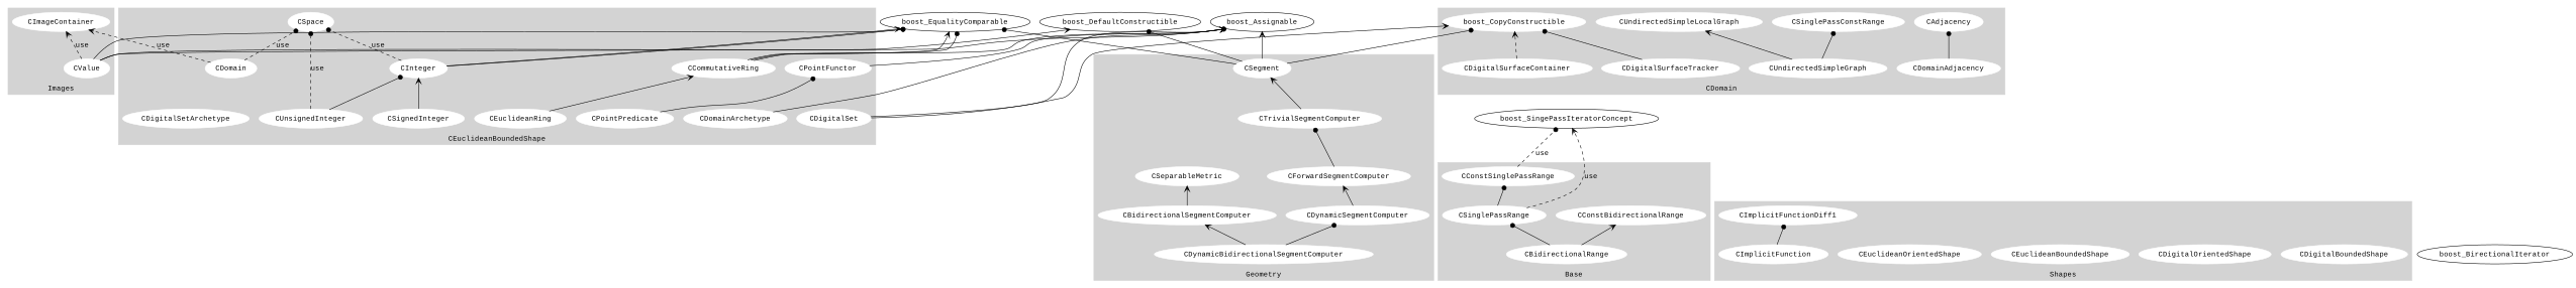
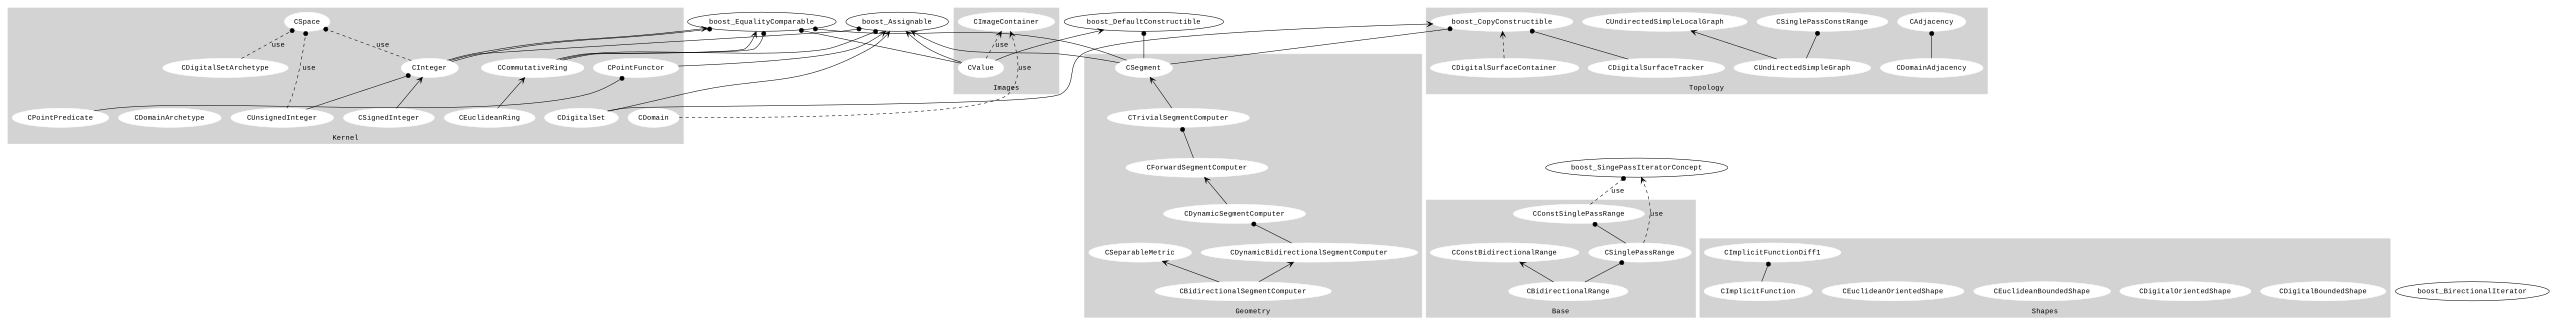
  digraph {
    fontname="Liberation Mono"
    rankdir=BT
    node [color=white fontname="Liberation Mono" style=filled]
    edge [arrowhead=dot fontname="Liberation Mono"]
    CPointPredicate
    CPointFunctor
    CSpace
    CUnsignedInteger
    CInteger
    CEuclideanRing
    CCommutativeRing
    CSignedInteger
    CDomain
    CDomainArchetype
    CDigitalSet
    CDigitalSetArchetype
    CSinglePassRange
    CConstSinglePassRange
    CBidirectionalRange
    CConstBidirectionalRange
    CValue
    CImageContainer
    CDigitalBoundedShape
    CDigitalOrientedShape
    CEuclideanBoundedShape
    CEuclideanOrientedShape
    CImplicitFunctionDiff1
    CImplicitFunction
    CDigitalSurfaceContainer
    boost_CopyConstructible
    CDigitalSurfaceTracker
    CDomainAdjacency
    CAdjacency
    CUndirectedSimpleGraph
    CSinglePassConstRange
    CUndirectedSimpleLocalGraph
    CBidirectionalSegmentComputer
    CForwardSegmentComputer
    CTrivialSegmentComputer
    CSegment
    CDynamicSegmentComputer
    CDynamicBidirectionalSegmentComputer
    CSeparableMetric
    boost_Assignable [color="" style=""]
    boost_EqualityComparable [color="" style=""]
    boost_SingePassIteratorConcept [color="" style=""]
    boost_DefaultConstructible [color="" style=""]
    boost_BirectionalIterator [color="" style=""]
    subgraph cluster_1 {
      color=lightgrey
-     label=CEuclideanBoundedShape
+     label=Kernel
      style=filled
      CPointPredicate
      CPointFunctor
      CSpace
      CUnsignedInteger
      CInteger
      CEuclideanRing
      CCommutativeRing
      CSignedInteger
      CDomain
      CDomainArchetype
      CDigitalSet
      CDigitalSetArchetype
    }
    subgraph cluster_2 {
      color=lightgrey
      label=Base
      style=filled
      CSinglePassRange
      CConstSinglePassRange
      CBidirectionalRange
      CConstBidirectionalRange
    }
    subgraph cluster_3 {
      color=lightgrey
      label=Images
      style=filled
      CValue
      CImageContainer
    }
    subgraph cluster_4 {
      color=lightgrey
      label=Shapes
      style=filled
      CDigitalBoundedShape
      CDigitalOrientedShape
      CEuclideanBoundedShape
      CEuclideanOrientedShape
      CImplicitFunctionDiff1
      CImplicitFunction
    }
    subgraph cluster_5 {
      color=lightgrey
-     label=CDomain
+     label=Topology
      style=filled
      CDigitalSurfaceContainer
      boost_CopyConstructible
      CDigitalSurfaceTracker
      CDomainAdjacency
      CAdjacency
      CUndirectedSimpleGraph
      CSinglePassConstRange
      CUndirectedSimpleLocalGraph
    }
    subgraph cluster_6 {
      color=lightgrey
      label=Geometry
      style=filled
      CBidirectionalSegmentComputer
      CForwardSegmentComputer
      CTrivialSegmentComputer
      CSegment
      CDynamicSegmentComputer
      CDynamicBidirectionalSegmentComputer
      CSeparableMetric
    }
    CPointPredicate -> CPointFunctor
    CPointFunctor -> boost_Assignable [arrowhead=vee]
    CUnsignedInteger -> CSpace [label=use style=dashed]
    CUnsignedInteger -> CInteger
    CInteger -> CSpace [label=use style=dashed]
-   CDomainArchetype -> boost_Assignable
+   CInteger -> boost_Assignable
    CInteger -> boost_EqualityComparable [arrowhead=vee]
    CInteger -> boost_EqualityComparable
    CEuclideanRing -> CCommutativeRing [arrowhead=vee]
    CCommutativeRing -> boost_Assignable
    CCommutativeRing -> boost_EqualityComparable [arrowhead=vee]
    CCommutativeRing -> boost_EqualityComparable
    CSignedInteger -> CInteger [arrowhead=vee]
-   CDomain -> CSpace [label=use style=dashed]
+   CDigitalSetArchetype -> CSpace [label=use style=dashed]
    CDomain -> CImageContainer [arrowhead=vee label=use style=dashed]
    CDigitalSet -> boost_CopyConstructible [arrowhead=vee]
    CDigitalSet -> boost_Assignable [arrowhead=vee]
    CSinglePassRange -> CConstSinglePassRange
    CSinglePassRange -> boost_SingePassIteratorConcept [arrowhead=vee label=use style=dashed]
    CConstSinglePassRange -> boost_SingePassIteratorConcept [label=use style=dashed]
    CBidirectionalRange -> CSinglePassRange
    CBidirectionalRange -> CConstBidirectionalRange [arrowhead=vee]
    CValue -> CImageContainer [arrowhead=vee label=use style=dashed]
    CValue -> boost_Assignable [arrowhead=vee]
    CValue -> boost_EqualityComparable
    CValue -> boost_DefaultConstructible [arrowhead=vee]
    CImplicitFunction -> CImplicitFunctionDiff1
    CDigitalSurfaceContainer -> boost_CopyConstructible [arrowhead=vee style=dashed]
    CDigitalSurfaceTracker -> boost_CopyConstructible
    CDomainAdjacency -> CAdjacency
    CUndirectedSimpleGraph -> CSinglePassConstRange
    CUndirectedSimpleGraph -> CUndirectedSimpleLocalGraph [arrowhead=vee]
    CBidirectionalSegmentComputer -> CSeparableMetric [arrowhead=vee]
    CForwardSegmentComputer -> CTrivialSegmentComputer
    CTrivialSegmentComputer -> CSegment [arrowhead=vee]
    CSegment -> boost_CopyConstructible
    CSegment -> boost_Assignable [arrowhead=vee]
    CSegment -> boost_EqualityComparable
    CSegment -> boost_DefaultConstructible
    CDynamicSegmentComputer -> CForwardSegmentComputer [arrowhead=vee]
-   CDynamicBidirectionalSegmentComputer -> CBidirectionalSegmentComputer [arrowhead=vee]
+   CBidirectionalSegmentComputer -> CDynamicBidirectionalSegmentComputer [arrowhead=vee]
    CDynamicBidirectionalSegmentComputer -> CDynamicSegmentComputer
  }
